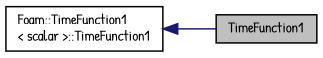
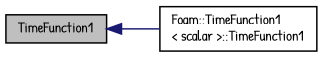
  digraph {
    rankdir=LR
    fontname="Patrick Hand"
    node [color=black fontname="Patrick Hand" fontsize=10 shape=record]
    n1 [fillcolor=grey75 fontcolor=black height=0.2 label=TimeFunction1 style=filled width=0.4]
    n2 [height=0.2 label="Foam::TimeFunction1\l\< scalar \>::TimeFunction1" width=0.4]
-   n2 -> n1 [color=midnightblue dir=back fontname="Patrick Hand" fontsize=10 labelfontname=Helvetica labelfontsize=10 style=solid]
+   n1 -> n2 [color=midnightblue dir=back fontname="Patrick Hand" fontsize=10 labelfontname=Helvetica labelfontsize=10 style=solid]
  }
